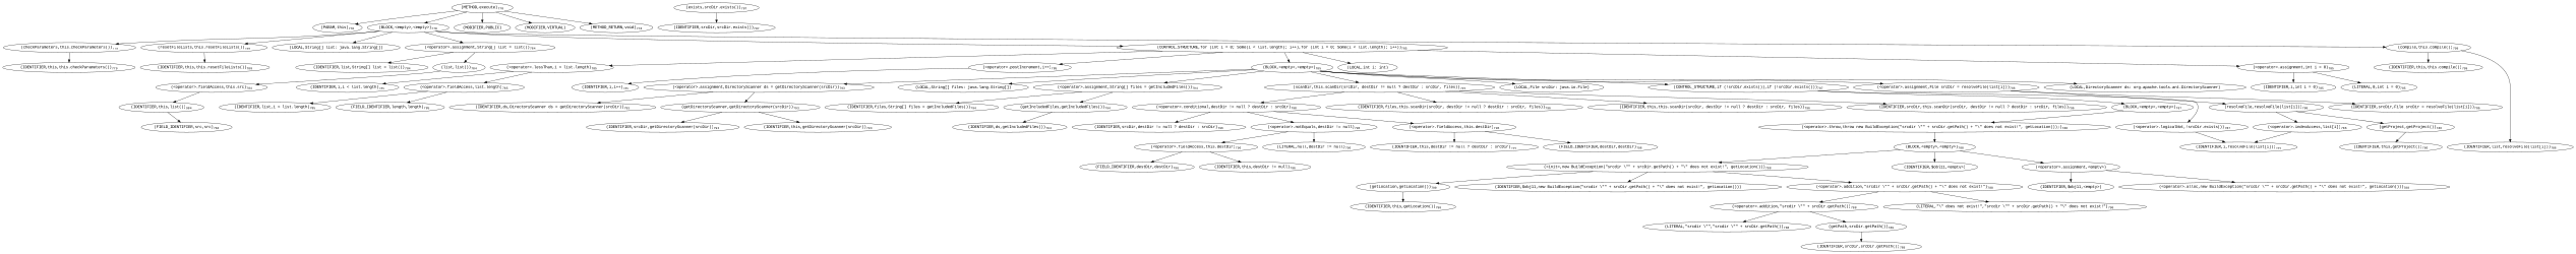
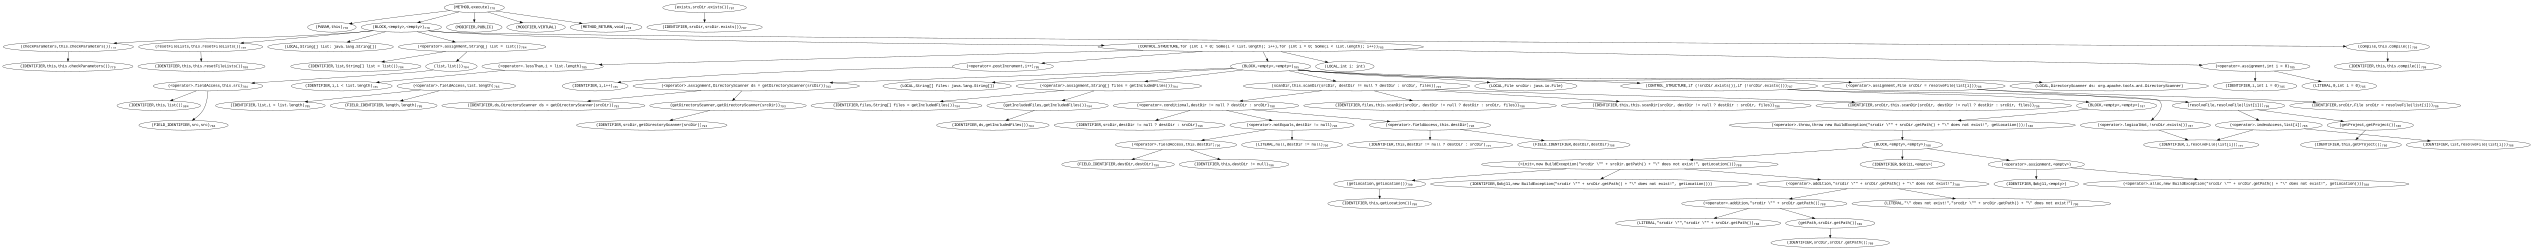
  digraph {
    fontname="Liberation Mono"
    node [fontname="Liberation Mono"]
    edge [fontname="Liberation Mono"]
    n1 [label=<(METHOD,execute)<SUB>778</SUB>>]
    n2 [label=<(PARAM,this)<SUB>778</SUB>>]
    n3 [label=<(BLOCK,&lt;empty&gt;,&lt;empty&gt;)<SUB>778</SUB>>]
    n4 [label=<(MODIFIER,PUBLIC)>]
    n5 [label=<(MODIFIER,VIRTUAL)>]
    n6 [label=<(METHOD_RETURN,void)<SUB>778</SUB>>]
    n7 [label=<(checkParameters,this.checkParameters())<SUB>779</SUB>>]
    n8 [label=<(resetFileLists,this.resetFileLists())<SUB>780</SUB>>]
    n9 [label=<(LOCAL,String[] list: java.lang.String[])>]
    n10 [label=<(&lt;operator&gt;.assignment,String[] list = list())<SUB>784</SUB>>]
    n11 [label=<(CONTROL_STRUCTURE,for (int i = 0; Some(i &lt; list.length); i++),for (int i = 0; Some(i &lt; list.length); i++))<SUB>785</SUB>>]
    n12 [label=<(compile,this.compile())<SUB>799</SUB>>]
    n13 [label=<(IDENTIFIER,this,this.checkParameters())<SUB>779</SUB>>]
    n14 [label=<(IDENTIFIER,this,this.resetFileLists())<SUB>780</SUB>>]
    n15 [label=<(IDENTIFIER,list,String[] list = list())<SUB>784</SUB>>]
    n16 [label=<(list,list())<SUB>784</SUB>>]
    n17 [label=<(LOCAL,int i: int)>]
    n18 [label=<(&lt;operator&gt;.assignment,int i = 0)<SUB>785</SUB>>]
    n19 [label=<(&lt;operator&gt;.lessThan,i &lt; list.length)<SUB>785</SUB>>]
    n20 [label=<(&lt;operator&gt;.postIncrement,i++)<SUB>785</SUB>>]
    n21 [label=<(BLOCK,&lt;empty&gt;,&lt;empty&gt;)<SUB>785</SUB>>]
    n22 [label=<(IDENTIFIER,this,this.compile())<SUB>799</SUB>>]
    n23 [label=<(&lt;operator&gt;.fieldAccess,this.src)<SUB>784</SUB>>]
    n24 [label=<(IDENTIFIER,this,list())<SUB>984</SUB>>]
    n25 [label=<(FIELD_IDENTIFIER,src,src)<SUB>784</SUB>>]
    n26 [label=<(IDENTIFIER,i,int i = 0)<SUB>785</SUB>>]
    n27 [label=<(LITERAL,0,int i = 0)<SUB>785</SUB>>]
    n28 [label=<(IDENTIFIER,i,i &lt; list.length)<SUB>785</SUB>>]
    n29 [label=<(&lt;operator&gt;.fieldAccess,list.length)<SUB>785</SUB>>]
    n30 [label=<(IDENTIFIER,i,i++)<SUB>785</SUB>>]
    n31 [label=<(LOCAL,File srcDir: java.io.File)>]
    n32 [label=<(&lt;operator&gt;.assignment,File srcDir = resolveFile(list[i]))<SUB>786</SUB>>]
    n33 [label=<(CONTROL_STRUCTURE,if (!srcDir.exists()),if (!srcDir.exists()))<SUB>787</SUB>>]
    n34 [label=<(LOCAL,DirectoryScanner ds: org.apache.tools.ant.DirectoryScanner)>]
    n35 [label=<(&lt;operator&gt;.assignment,DirectoryScanner ds = getDirectoryScanner(srcDir))<SUB>793</SUB>>]
    n36 [label=<(LOCAL,String[] files: java.lang.String[])>]
    n37 [label=<(&lt;operator&gt;.assignment,String[] files = getIncludedFiles())<SUB>794</SUB>>]
    n38 [label=<(scanDir,this.scanDir(srcDir, destDir != null ? destDir : srcDir, files))<SUB>796</SUB>>]
    n39 [label=<(IDENTIFIER,list,i &lt; list.length)<SUB>785</SUB>>]
    n40 [label=<(FIELD_IDENTIFIER,length,length)<SUB>785</SUB>>]
    n41 [label=<(IDENTIFIER,srcDir,File srcDir = resolveFile(list[i]))<SUB>786</SUB>>]
    n42 [label=<(resolveFile,resolveFile(list[i]))<SUB>786</SUB>>]
    n43 [label=<(&lt;operator&gt;.logicalNot,!srcDir.exists())<SUB>787</SUB>>]
    n44 [label=<(BLOCK,&lt;empty&gt;,&lt;empty&gt;)<SUB>787</SUB>>]
    n45 [label=<(IDENTIFIER,ds,DirectoryScanner ds = getDirectoryScanner(srcDir))<SUB>793</SUB>>]
    n46 [label=<(getDirectoryScanner,getDirectoryScanner(srcDir))<SUB>793</SUB>>]
    n47 [label=<(IDENTIFIER,files,String[] files = getIncludedFiles())<SUB>794</SUB>>]
    n48 [label=<(getIncludedFiles,getIncludedFiles())<SUB>794</SUB>>]
    n49 [label=<(IDENTIFIER,this,this.scanDir(srcDir, destDir != null ? destDir : srcDir, files))<SUB>796</SUB>>]
    n50 [label=<(IDENTIFIER,srcDir,this.scanDir(srcDir, destDir != null ? destDir : srcDir, files))<SUB>796</SUB>>]
    n51 [label=<(&lt;operator&gt;.conditional,destDir != null ? destDir : srcDir)<SUB>798</SUB>>]
    n52 [label=<(IDENTIFIER,files,this.scanDir(srcDir, destDir != null ? destDir : srcDir, files))<SUB>796</SUB>>]
    n53 [label=<(getProject,getProject())<SUB>786</SUB>>]
    n54 [label=<(&lt;operator&gt;.indexAccess,list[i])<SUB>786</SUB>>]
    n55 [label=<(IDENTIFIER,this,getProject())<SUB>786</SUB>>]
    n56 [label=<(IDENTIFIER,list,resolveFile(list[i]))<SUB>786</SUB>>]
    n57 [label=<(IDENTIFIER,i,resolveFile(list[i]))<SUB>786</SUB>>]
    n58 [label=<(&lt;operator&gt;.throw,throw new BuildException(&quot;srcdir \&quot;&quot; + srcDir.getPath() + &quot;\&quot; does not exist!&quot;, getLocation());)<SUB>788</SUB>>]
    n59 [label=<(exists,srcDir.exists())<SUB>787</SUB>>]
    n60 [label=<(IDENTIFIER,srcDir,srcDir.exists())<SUB>787</SUB>>]
    n61 [label=<(BLOCK,&lt;empty&gt;,&lt;empty&gt;)<SUB>788</SUB>>]
    n62 [label=<(&lt;operator&gt;.assignment,&lt;empty&gt;)>]
    n63 [label=<(&lt;init&gt;,new BuildException(&quot;srcdir \&quot;&quot; + srcDir.getPath() + &quot;\&quot; does not exist!&quot;, getLocation()))<SUB>788</SUB>>]
    n64 [label=<(IDENTIFIER,$obj11,&lt;empty&gt;)>]
    n65 [label=<(IDENTIFIER,$obj11,&lt;empty&gt;)>]
    n66 [label=<(&lt;operator&gt;.alloc,new BuildException(&quot;srcdir \&quot;&quot; + srcDir.getPath() + &quot;\&quot; does not exist!&quot;, getLocation()))<SUB>788</SUB>>]
    n67 [label=<(IDENTIFIER,$obj11,new BuildException(&quot;srcdir \&quot;&quot; + srcDir.getPath() + &quot;\&quot; does not exist!&quot;, getLocation()))>]
    n68 [label=<(&lt;operator&gt;.addition,&quot;srcdir \&quot;&quot; + srcDir.getPath() + &quot;\&quot; does not exist!&quot;)<SUB>788</SUB>>]
    n69 [label=<(getLocation,getLocation())<SUB>790</SUB>>]
    n70 [label=<(&lt;operator&gt;.addition,&quot;srcdir \&quot;&quot; + srcDir.getPath())<SUB>788</SUB>>]
    n71 [label=<(LITERAL,&quot;\&quot; does not exist!&quot;,&quot;srcdir \&quot;&quot; + srcDir.getPath() + &quot;\&quot; does not exist!&quot;)<SUB>790</SUB>>]
    n72 [label=<(IDENTIFIER,this,getLocation())<SUB>790</SUB>>]
    n73 [label=<(LITERAL,&quot;srcdir \&quot;&quot;,&quot;srcdir \&quot;&quot; + srcDir.getPath())<SUB>788</SUB>>]
    n74 [label=<(getPath,srcDir.getPath())<SUB>789</SUB>>]
    n75 [label=<(IDENTIFIER,srcDir,srcDir.getPath())<SUB>789</SUB>>]
-   n76 [label=<(IDENTIFIER,this,getDirectoryScanner(srcDir))<SUB>793</SUB>>]
    n77 [label=<(IDENTIFIER,srcDir,getDirectoryScanner(srcDir))<SUB>793</SUB>>]
    n78 [label=<(IDENTIFIER,ds,getIncludedFiles())<SUB>794</SUB>>]
    n79 [label=<(&lt;operator&gt;.notEquals,destDir != null)<SUB>796</SUB>>]
    n80 [label=<(&lt;operator&gt;.fieldAccess,this.destDir)<SUB>796</SUB>>]
    n81 [label=<(IDENTIFIER,srcDir,destDir != null ? destDir : srcDir)<SUB>796</SUB>>]
    n82 [label=<(&lt;operator&gt;.fieldAccess,this.destDir)<SUB>796</SUB>>]
    n83 [label=<(LITERAL,null,destDir != null)<SUB>796</SUB>>]
    n84 [label=<(IDENTIFIER,this,destDir != null ? destDir : srcDir)<SUB>796</SUB>>]
    n85 [label=<(FIELD_IDENTIFIER,destDir,destDir)<SUB>796</SUB>>]
    n86 [label=<(IDENTIFIER,this,destDir != null)<SUB>796</SUB>>]
    n87 [label=<(FIELD_IDENTIFIER,destDir,destDir)<SUB>796</SUB>>]
    n1 -> n2
    n1 -> n3
    n1 -> n4
    n1 -> n5
    n1 -> n6
    n3 -> n7
    n3 -> n8
    n3 -> n9
    n3 -> n10
    n3 -> n11
    n3 -> n12
    n7 -> n13
    n8 -> n14
    n10 -> n15
    n10 -> n16
    n11 -> n17
    n11 -> n18
    n11 -> n19
    n11 -> n20
    n11 -> n21
    n12 -> n22
    n16 -> n23
    n18 -> n26
    n18 -> n27
    n19 -> n28
-   n19 -> n29
    n20 -> n30
    n21 -> n31
    n21 -> n32
    n21 -> n33
    n21 -> n34
    n21 -> n35
    n21 -> n36
    n21 -> n37
    n21 -> n38
    n23 -> n24
-   n24 -> n25
+   n23 -> n25
    n29 -> n39
    n29 -> n40
    n32 -> n41
    n32 -> n42
    n33 -> n43
    n33 -> n44
    n35 -> n45
    n35 -> n46
    n37 -> n47
    n37 -> n48
    n38 -> n49
    n38 -> n50
    n38 -> n51
    n38 -> n52
    n42 -> n53
    n42 -> n54
    n43 -> n57
    n44 -> n58
-   n46 -> n76
    n46 -> n77
    n48 -> n78
    n51 -> n79
    n51 -> n80
    n51 -> n81
    n53 -> n55
-   n12 -> n56
+   n54 -> n56
    n54 -> n57
    n58 -> n61
    n59 -> n60
    n61 -> n62
    n61 -> n63
    n61 -> n64
    n62 -> n65
    n62 -> n66
    n63 -> n67
    n63 -> n68
    n63 -> n69
    n68 -> n70
    n68 -> n71
    n69 -> n72
    n70 -> n73
    n70 -> n74
    n74 -> n75
    n79 -> n82
    n79 -> n83
    n80 -> n84
    n80 -> n85
    n82 -> n86
    n82 -> n87
  }
